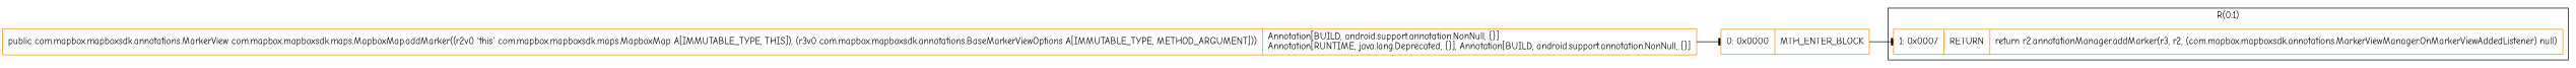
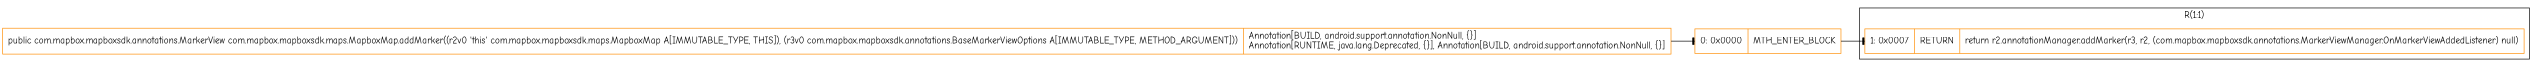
  digraph {
    rankdir=LR
    fontname="Comic Neue"
    node [color=darkorange shape=record fontname="Comic Neue"]
    edge [arrowhead=tee fontname="Comic Neue"]
    n1 [label="{1\:\ 0x0007|RETURN\l|return r2.annotationManager.addMarker(r3, r2, (com.mapbox.mapboxsdk.annotations.MarkerViewManager.OnMarkerViewAddedListener) null)\l}"]
    n2 [label="{0\:\ 0x0000|MTH_ENTER_BLOCK\l}"]
    n3 [label="{public com.mapbox.mapboxsdk.annotations.MarkerView com.mapbox.mapboxsdk.maps.MapboxMap.addMarker((r2v0 'this' com.mapbox.mapboxsdk.maps.MapboxMap A[IMMUTABLE_TYPE, THIS]), (r3v0 com.mapbox.mapboxsdk.annotations.BaseMarkerViewOptions A[IMMUTABLE_TYPE, METHOD_ARGUMENT]))  | Annotation[BUILD, android.support.annotation.NonNull, \{\}]\lAnnotation[RUNTIME, java.lang.Deprecated, \{\}], Annotation[BUILD, android.support.annotation.NonNull, \{\}]\l}"]
    subgraph cluster_1 {
-     label="R(0:1)"
+     label="R(1:1)"
      n1
    }
    n2 -> n1
    n3 -> n2
  }
